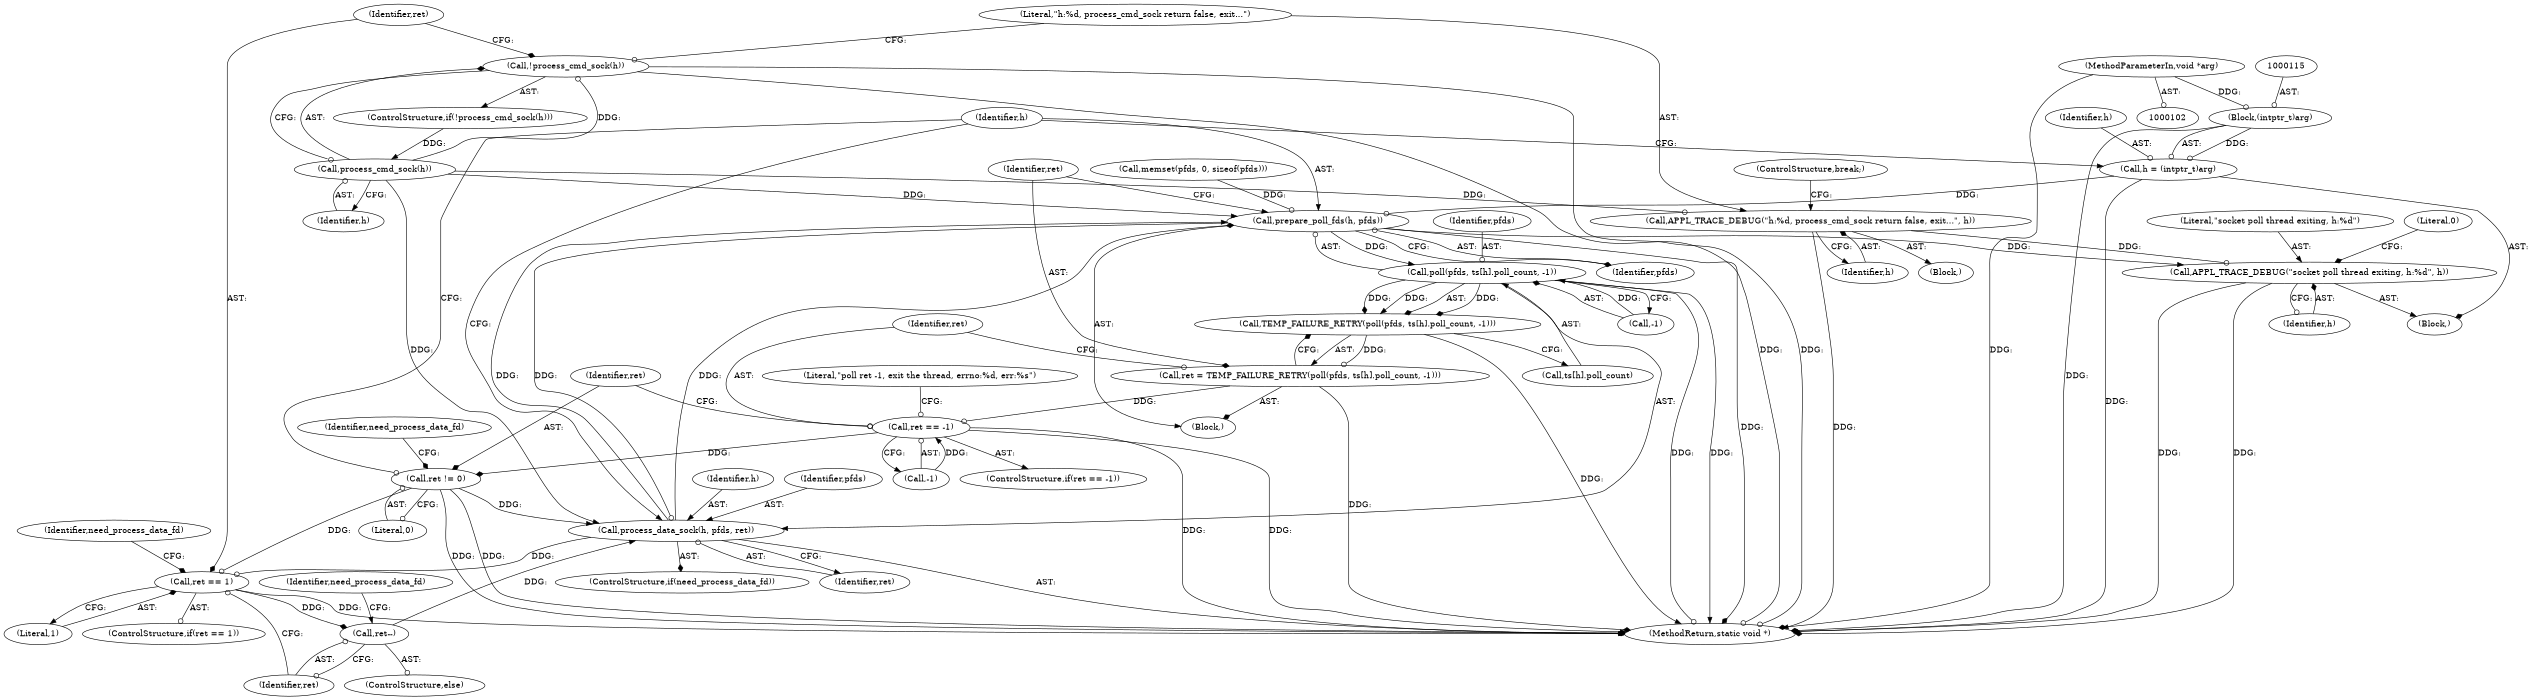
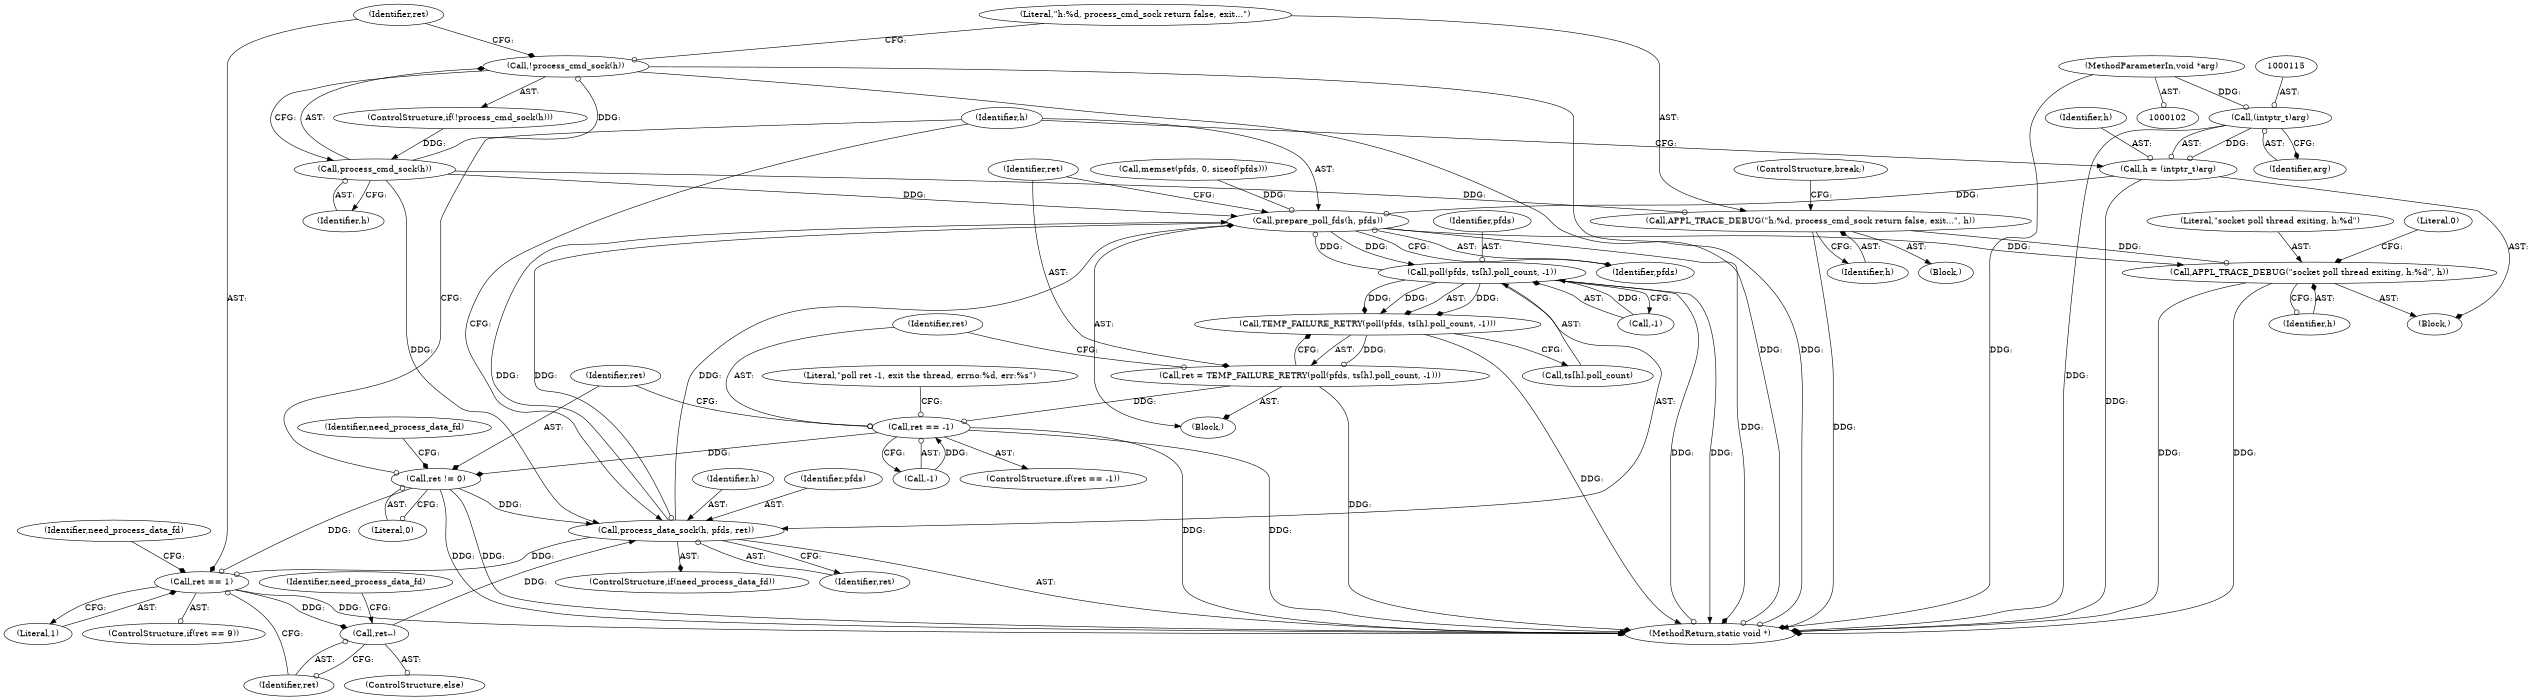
  digraph {
    edge [arrowhead=normal]
-   n1 [label="(Block,(intptr_t)arg)"]
+   n1 [label="(Call,(intptr_t)arg)"]
    n2 [label="(Call,h = (intptr_t)arg)"]
+   n3 [label="(Identifier,arg)"]
    n4 [label="(MethodReturn,static void *)"]
    n5 [label="(Call,prepare_poll_fds(h, pfds))"]
    n6 [label="(Block,)"]
    n7 [label="(MethodParameterIn,void *arg)"]
    1000102
    n9 [label="(Call,poll(pfds, ts[h].poll_count, -1))"]
    n10 [label="(Call,process_data_sock(h, pfds, ret))"]
    n11 [label="(Call,APPL_TRACE_DEBUG(\"socket poll thread exiting, h:%d\", h))"]
    n12 [label="(Block,)"]
    n13 [label="(Identifier,pfds)"]
    n14 [label="(Call,TEMP_FAILURE_RETRY(poll(pfds, ts[h].poll_count, -1)))"]
    n15 [label="(Call,-1)"]
    n16 [label="(Call,ret == 1)"]
    n17 [label="(Identifier,ret)"]
    n18 [label="(ControlStructure,if(need_process_data_fd))"]
    n19 [label="(Call,process_cmd_sock(h))"]
    n20 [label="(Call,!process_cmd_sock(h))"]
    n21 [label="(Call,APPL_TRACE_DEBUG(\"h:%d, process_cmd_sock return false, exit...\", h))"]
    n22 [label="(Identifier,h)"]
    n23 [label="(Identifier,h)"]
    n24 [label="(Call,ret = TEMP_FAILURE_RETRY(poll(pfds, ts[h].poll_count, -1)))"]
    n25 [label="(Call,ts[h].poll_count)"]
    n26 [label="(Call,ret == -1)"]
    n27 [label="(Call,ret != 0)"]
    n28 [label="(Call,-1)"]
    n29 [label="(ControlStructure,if(ret == -1))"]
    n30 [label="(Literal,0)"]
    n31 [label="(Call,ret--)"]
-   n32 [label="(ControlStructure,if(ret == 1))"]
+   n32 [label="(ControlStructure,if(ret == 9))"]
    n33 [label="(Literal,1)"]
    n34 [label="(Identifier,ret)"]
    n35 [label="(ControlStructure,else)"]
    n36 [label="(ControlStructure,if(!process_cmd_sock(h)))"]
    n37 [label="(Identifier,h)"]
    n38 [label="(Block,)"]
    n39 [label="(Identifier,need_process_data_fd)"]
    n40 [label="(Identifier,need_process_data_fd)"]
    n41 [label="(Literal,\"poll ret -1, exit the thread, errno:%d, err:%s\")"]
    n42 [label="(ControlStructure,break;)"]
    n43 [label="(Identifier,ret)"]
    n44 [label="(Identifier,h)"]
    n45 [label="(Identifier,ret)"]
    n46 [label="(Call,memset(pfds, 0, sizeof(pfds)))"]
    n47 [label="(Identifier,pfds)"]
    n48 [label="(Identifier,h)"]
    n49 [label="(Literal,\"socket poll thread exiting, h:%d\")"]
    n50 [label="(Identifier,ret)"]
    n51 [label="(Identifier,need_process_data_fd)"]
    n52 [label="(Identifier,h)"]
    n53 [label="(Literal,0)"]
    n54 [label="(Identifier,ret)"]
    n55 [label="(Identifier,pfds)"]
    n56 [label="(Literal,\"h:%d, process_cmd_sock return false, exit...\")"]
    1000115
    n1 -> n2 [arrowhead=odot label="AST: "]
    n1 -> n2 [arrowhead=odot label="DDG: "]
+   n1 -> n3 [arrowhead=diamond label="CFG: "]
    n1 -> n4 [arrowhead=diamond label="DDG: "]
    n2 -> n4 [arrowhead=odot label="DDG: "]
    n2 -> n5 [arrowhead=odot label="DDG: "]
    n2 -> n6 [arrowhead=diamond label="AST: "]
+   n3 -> n1 [arrowhead=odot label="AST: "]
    n5 -> n4 [arrowhead=diamond label="DDG: "]
    n5 -> n9 [label="DDG: "]
    n5 -> n10 [arrowhead=odot label="DDG: "]
    n5 -> n11 [label="DDG: "]
    n5 -> n12 [label="AST: "]
    n5 -> n13 [arrowhead=diamond label="CFG: "]
    n7 -> n1 [arrowhead=odot label="DDG: "]
    n7 -> n4 [arrowhead=diamond label="DDG: "]
    n7 -> 1000102 [arrowhead=odot label="AST: "]
    n9 -> n4 [arrowhead=odot label="DDG: "]
    n9 -> n4 [label="DDG: "]
-   n9 -> n5 [arrowhead=odot label="AST: "]
+   n9 -> n5 [arrowhead=odot label="DDG: "]
    n9 -> n10 [label="AST: "]
    n9 -> n14 [arrowhead=diamond label="AST: "]
    n9 -> n14 [arrowhead=diamond label="DDG: "]
    n9 -> n14 [arrowhead=diamond label="DDG: "]
    n9 -> n14 [label="DDG: "]
    n9 -> n15 [label="CFG: "]
    n10 -> n4 [label="AST: "]
    n10 -> n5 [label="DDG: "]
    n10 -> n5 [arrowhead=diamond label="DDG: "]
    n10 -> n16 [arrowhead=odot label="DDG: "]
    n10 -> n17 [label="CFG: "]
    n10 -> n18 [arrowhead=diamond label="AST: "]
    n11 -> n4 [arrowhead=diamond label="DDG: "]
    n11 -> n4 [arrowhead=diamond label="DDG: "]
    n11 -> n6 [label="AST: "]
    n11 -> n23 [arrowhead=odot label="CFG: "]
    n13 -> n5 [arrowhead=odot label="AST: "]
    n14 -> n4 [label="DDG: "]
    n14 -> n24 [label="AST: "]
    n14 -> n24 [arrowhead=odot label="DDG: "]
    n14 -> n25 [label="CFG: "]
    n15 -> n9 [arrowhead=diamond label="AST: "]
    n15 -> n9 [label="DDG: "]
    n16 -> n4 [arrowhead=diamond label="DDG: "]
    n16 -> n31 [arrowhead=diamond label="DDG: "]
    n16 -> n32 [arrowhead=odot label="AST: "]
    n16 -> n33 [label="CFG: "]
    n17 -> n10 [arrowhead=odot label="AST: "]
    n19 -> n5 [label="DDG: "]
    n19 -> n10 [label="DDG: "]
    n19 -> n20 [arrowhead=diamond label="AST: "]
    n19 -> n20 [arrowhead=odot label="DDG: "]
    n19 -> n21 [arrowhead=odot label="DDG: "]
    n19 -> n22 [label="CFG: "]
    n20 -> n4 [arrowhead=odot label="DDG: "]
    n20 -> n4 [arrowhead=odot label="DDG: "]
-   n20 -> n19 [arrowhead=odot label="CFG: "]
+   n20 -> n19 [label="CFG: "]
    n20 -> n36 [label="AST: "]
    n21 -> n4 [label="DDG: "]
    n21 -> n11 [arrowhead=odot label="DDG: "]
    n21 -> n37 [label="CFG: "]
    n21 -> n38 [label="AST: "]
    n22 -> n19 [arrowhead=odot label="AST: "]
    n23 -> n11 [arrowhead=diamond label="AST: "]
    n24 -> n4 [arrowhead=diamond label="DDG: "]
    n24 -> n12 [arrowhead=diamond label="AST: "]
    n24 -> n14 [arrowhead=diamond label="CFG: "]
    n24 -> n26 [arrowhead=odot label="DDG: "]
    n25 -> n9 [label="AST: "]
    n26 -> n4 [label="DDG: "]
    n26 -> n4 [label="DDG: "]
    n26 -> n27 [arrowhead=diamond label="DDG: "]
    n26 -> n28 [label="CFG: "]
    n26 -> n29 [label="AST: "]
    n27 -> n4 [arrowhead=diamond label="DDG: "]
    n27 -> n4 [arrowhead=odot label="DDG: "]
    n27 -> n10 [label="DDG: "]
    n27 -> n16 [arrowhead=odot label="DDG: "]
    n27 -> n30 [arrowhead=odot label="CFG: "]
    n28 -> n26 [arrowhead=odot label="AST: "]
    n28 -> n26 [label="DDG: "]
    n30 -> n27 [arrowhead=odot label="AST: "]
    n31 -> n10 [label="DDG: "]
    n31 -> n34 [arrowhead=odot label="CFG: "]
    n31 -> n35 [arrowhead=odot label="AST: "]
    n33 -> n16 [arrowhead=diamond label="AST: "]
    n34 -> n16 [arrowhead=odot label="CFG: "]
    n34 -> n31 [arrowhead=odot label="AST: "]
    n36 -> n19 [label="DDG: "]
    n37 -> n21 [arrowhead=diamond label="AST: "]
    n39 -> n27 [arrowhead=diamond label="CFG: "]
    n40 -> n31 [label="CFG: "]
    n41 -> n26 [arrowhead=odot label="CFG: "]
    n42 -> n21 [label="CFG: "]
    n43 -> n16 [arrowhead=diamond label="AST: "]
    n43 -> n20 [arrowhead=diamond label="CFG: "]
    n44 -> n2 [arrowhead=odot label="AST: "]
    n45 -> n5 [label="CFG: "]
    n45 -> n24 [arrowhead=diamond label="AST: "]
    n46 -> n5 [arrowhead=odot label="DDG: "]
    n47 -> n10 [label="AST: "]
    n48 -> n10 [label="AST: "]
    n49 -> n11 [label="AST: "]
    n50 -> n26 [arrowhead=odot label="CFG: "]
    n50 -> n27 [arrowhead=diamond label="AST: "]
    n51 -> n16 [arrowhead=diamond label="CFG: "]
    n52 -> n2 [label="CFG: "]
    n52 -> n5 [label="AST: "]
    n52 -> n10 [label="CFG: "]
    n52 -> n27 [arrowhead=odot label="CFG: "]
    n53 -> n11 [arrowhead=diamond label="CFG: "]
    n54 -> n24 [arrowhead=odot label="CFG: "]
    n54 -> n26 [arrowhead=odot label="AST: "]
    n55 -> n9 [arrowhead=odot label="AST: "]
    n56 -> n20 [arrowhead=odot label="CFG: "]
    n56 -> n21 [label="AST: "]
    1000115 -> n1 [arrowhead=odot label="AST: "]
  }
